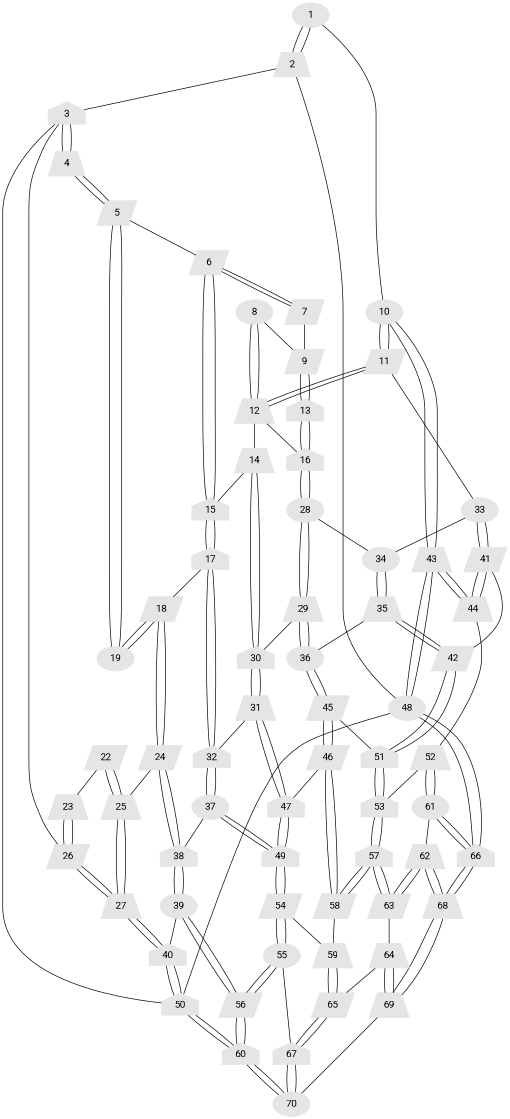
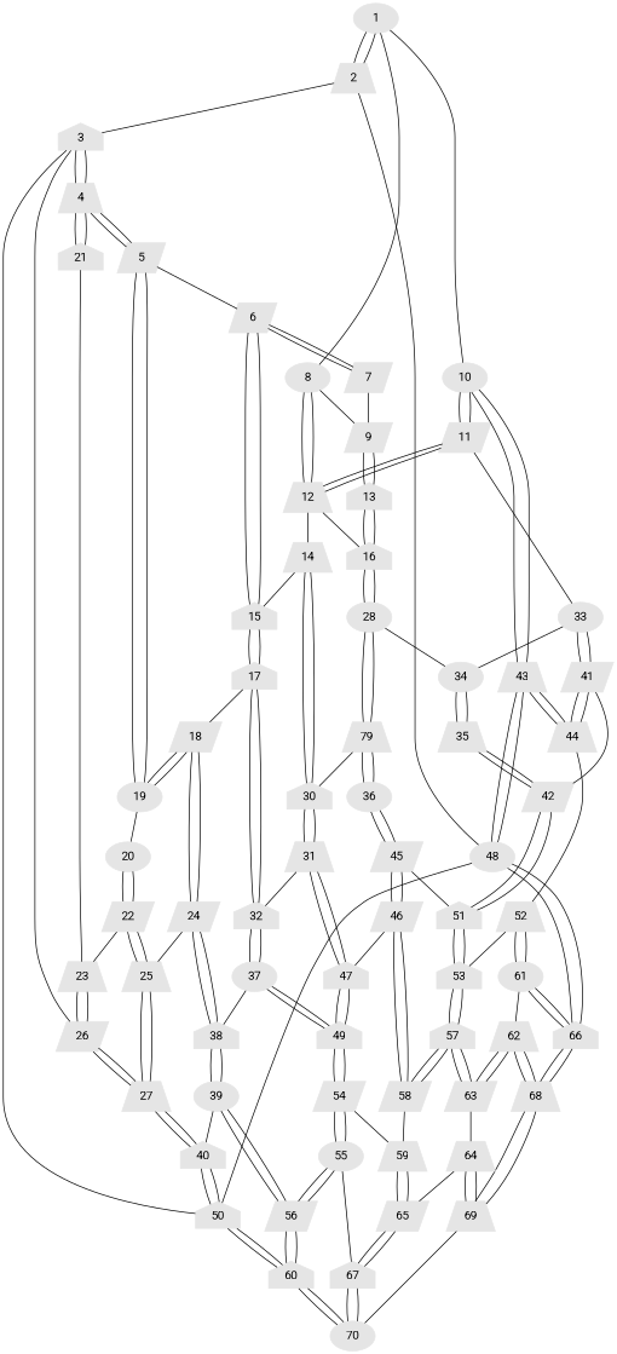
  graph {
    fontname=Roboto
    node [color=gray90 fontname=Roboto shape=house style=filled]
    edge [fontname=Roboto]
    1 [shape=ellipse]
    2 [shape=trapezium]
    8 [shape=ellipse]
    10 [shape=ellipse]
    3
    48 [shape=ellipse]
    9 [shape=parallelogram]
    12 [shape=trapezium]
    4 [shape=trapezium]
    26 [shape=parallelogram]
    50
    11 [shape=parallelogram]
    43 [shape=trapezium]
    66
    5 [shape=parallelogram]
+   21
    27 [shape=trapezium]
    60
    6 [shape=parallelogram]
    19 [shape=ellipse]
    23 [shape=trapezium]
    7 [shape=parallelogram]
    15
+   20 [shape=ellipse]
    17
    13
    16
    14 [shape=trapezium]
    33 [shape=ellipse]
    44 [shape=trapezium]
    34 [shape=ellipse]
    41 [shape=parallelogram]
    28 [shape=ellipse]
    30
    31 [shape=trapezium]
    18 [shape=parallelogram]
    32
-   29 [shape=trapezium]
+   29 [shape=trapezium label=79]
    24 [shape=parallelogram]
    37 [shape=ellipse]
    25 [shape=trapezium]
    38
    22 [shape=parallelogram]
    39 [shape=ellipse]
    40
    36 [shape=ellipse]
    35 [shape=trapezium]
    45 [shape=parallelogram]
    47
    49
    42 [shape=parallelogram]
    51
    46 [shape=parallelogram]
    54 [shape=parallelogram]
    56 [shape=parallelogram]
    52 [shape=trapezium]
    53
    61 [shape=ellipse]
    58 [shape=parallelogram]
    59 [shape=trapezium]
    68 [shape=trapezium]
    55 [shape=ellipse]
    70 [shape=ellipse]
    57
    62 [shape=trapezium]
    63 [shape=parallelogram]
    67
    65 [shape=parallelogram]
    64 [shape=trapezium]
    69 [shape=trapezium]
    1 -- 2
    1 -- 2
+   1 -- 8
    1 -- 10
    2 -- 3
    2 -- 48
    8 -- 9
    8 -- 12
    8 -- 12
    10 -- 11
    10 -- 11
    10 -- 43
    10 -- 43
    3 -- 4
    3 -- 4
    3 -- 26
    3 -- 50
    48 -- 50
    48 -- 66
    48 -- 66
    9 -- 13
    9 -- 13
    12 -- 16
    12 -- 14
    4 -- 5
    4 -- 5
+   4 -- 21
+   4 -- 21
    26 -- 27
    26 -- 27
    50 -- 60
    50 -- 60
    11 -- 12
    11 -- 12
    11 -- 33
    43 -- 48
    43 -- 48
    43 -- 44
    43 -- 44
    66 -- 68
    66 -- 68
    5 -- 6
    5 -- 19
    5 -- 19
+   21 -- 23
    27 -- 40
    27 -- 40
    60 -- 70
    60 -- 70
    6 -- 7
    6 -- 7
    6 -- 15
    6 -- 15
+   19 -- 20
    23 -- 26
    23 -- 26
    7 -- 9
    15 -- 17
    15 -- 17
+   20 -- 22
+   20 -- 22
    17 -- 18
    17 -- 32
    17 -- 32
    13 -- 16
    13 -- 16
    16 -- 28
    16 -- 28
    14 -- 15
    14 -- 30
    14 -- 30
    33 -- 34
    33 -- 41
    33 -- 41
    44 -- 52
    34 -- 35
    34 -- 35
    41 -- 44
    41 -- 44
    41 -- 42
    28 -- 34
    28 -- 29
    28 -- 29
    30 -- 31
    30 -- 31
    31 -- 32
    31 -- 47
    31 -- 47
    18 -- 19
    18 -- 19
    18 -- 24
    18 -- 24
    32 -- 37
    32 -- 37
    29 -- 30
    29 -- 36
    29 -- 36
    24 -- 25
    24 -- 38
    24 -- 38
    37 -- 38
    37 -- 49
    37 -- 49
    25 -- 27
    25 -- 27
    38 -- 39
    38 -- 39
    22 -- 23
    22 -- 25
    22 -- 25
    39 -- 40
    39 -- 56
    39 -- 56
    40 -- 50
    40 -- 50
    36 -- 45
    36 -- 45
-   35 -- 36
    35 -- 42
    35 -- 42
    45 -- 51
    45 -- 46
    45 -- 46
    47 -- 49
    47 -- 49
    49 -- 54
    49 -- 54
    42 -- 51
    42 -- 51
    51 -- 53
    51 -- 53
    46 -- 47
    46 -- 58
    46 -- 58
    54 -- 59
    54 -- 55
    54 -- 55
    56 -- 60
    56 -- 60
    52 -- 53
    52 -- 61
    52 -- 61
    53 -- 57
    53 -- 57
    61 -- 66
    61 -- 66
    61 -- 62
    58 -- 59
    59 -- 65
    59 -- 65
    68 -- 69
    68 -- 69
    55 -- 56
    55 -- 56
    55 -- 67
    57 -- 58
    57 -- 58
    57 -- 63
    57 -- 63
    62 -- 68
    62 -- 68
    62 -- 63
    62 -- 63
    63 -- 64
    67 -- 70
    67 -- 70
    65 -- 67
    65 -- 67
    64 -- 65
    64 -- 69
    64 -- 69
    69 -- 70
  }
